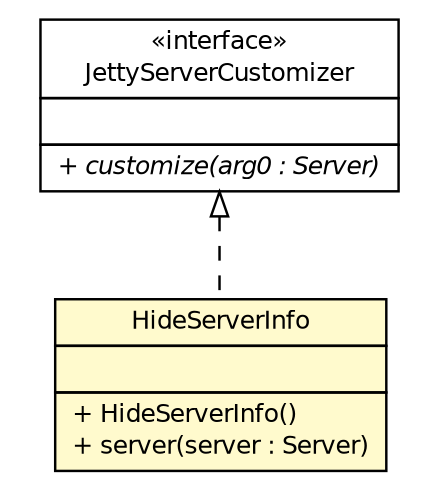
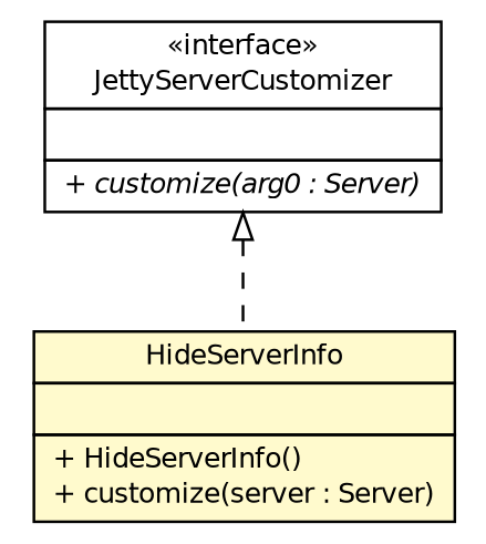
  digraph {
    nodesep=0.25
    ranksep=0.5
    node [fontcolor=black fontname=Helvetica fontsize=10.0 shape=plaintext]
-   n1 [label=<<table title="cn.home1.oss.lib.webmvc.api.Jetty9ServerCustomizers.HideServerInfo" border="0" cellborder="1" cellspacing="0" cellpadding="2" port="p" bgcolor="lemonChiffon" href="./Jetty9ServerCustomizers.HideServerInfo.html"> 		<tr><td><table border="0" cellspacing="0" cellpadding="1"> <tr><td align="center" balign="center"> HideServerInfo </td></tr> 		</table></td></tr> 		<tr><td><table border="0" cellspacing="0" cellpadding="1"> <tr><td align="left" balign="left">  </td></tr> 		</table></td></tr> 		<tr><td><table border="0" cellspacing="0" cellpadding="1"> <tr><td align="left" balign="left"> + HideServerInfo() </td></tr> <tr><td align="left" balign="left"> + server(server : Server) </td></tr> 		</table></td></tr> 		</table>>]
+   n1 [label=<<table title="cn.home1.oss.lib.webmvc.api.Jetty9ServerCustomizers.HideServerInfo" border="0" cellborder="1" cellspacing="0" cellpadding="2" port="p" bgcolor="lemonChiffon" href="./Jetty9ServerCustomizers.HideServerInfo.html"> 		<tr><td><table border="0" cellspacing="0" cellpadding="1"> <tr><td align="center" balign="center"> HideServerInfo </td></tr> 		</table></td></tr> 		<tr><td><table border="0" cellspacing="0" cellpadding="1"> <tr><td align="left" balign="left">  </td></tr> 		</table></td></tr> 		<tr><td><table border="0" cellspacing="0" cellpadding="1"> <tr><td align="left" balign="left"> + HideServerInfo() </td></tr> <tr><td align="left" balign="left"> + customize(server : Server) </td></tr> 		</table></td></tr> 		</table>>]
    n2 [label=<<table title="org.springframework.boot.context.embedded.jetty.JettyServerCustomizer" border="0" cellborder="1" cellspacing="0" cellpadding="2" port="p" href="http://java.sun.com/j2se/1.4.2/docs/api/org/springframework/boot/context/embedded/jetty/JettyServerCustomizer.html"> 		<tr><td><table border="0" cellspacing="0" cellpadding="1"> <tr><td align="center" balign="center"> &#171;interface&#187; </td></tr> <tr><td align="center" balign="center"> JettyServerCustomizer </td></tr> 		</table></td></tr> 		<tr><td><table border="0" cellspacing="0" cellpadding="1"> <tr><td align="left" balign="left">  </td></tr> 		</table></td></tr> 		<tr><td><table border="0" cellspacing="0" cellpadding="1"> <tr><td align="left" balign="left"><font face="Helvetica-Oblique" point-size="10.0"> + customize(arg0 : Server) </font></td></tr> 		</table></td></tr> 		</table>>]
    n2 -> n1 [arrowtail=empty dir=back fontname=Helvetica fontsize=10 headport=p labelfontname=Helvetica labelfontsize=10 style=dashed tailport=p]
  }
